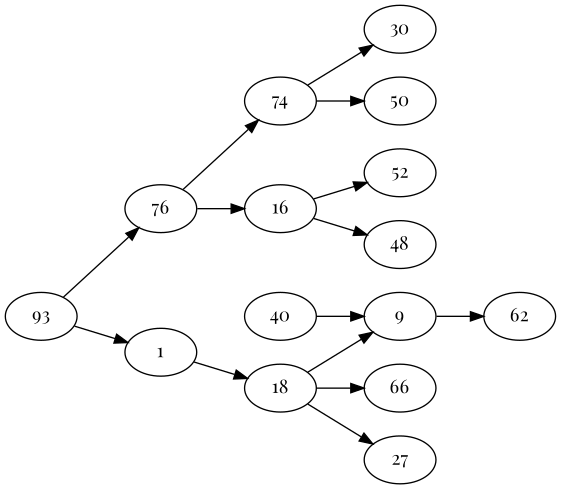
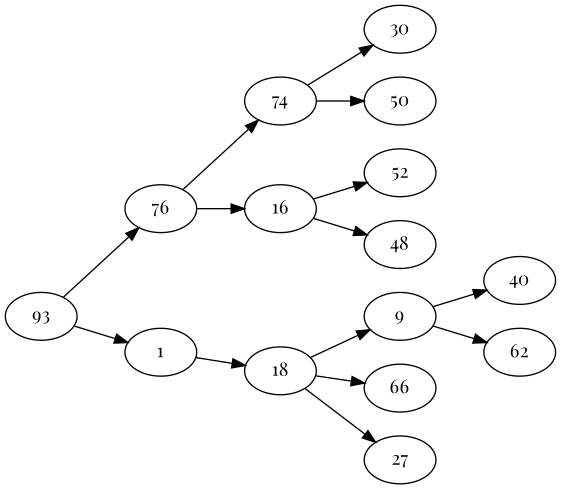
  digraph {
    fontname="Playfair Display"
    rankdir=LR
    node [fontname="Playfair Display"]
    edge [fontname="Playfair Display"]
    93
    76
    1
    74
    16
    18
    30
    50
    52
    48
    9
    40
    62
    66
    n15 [label=27]
    93 -> 76
    93 -> 1
    76 -> 74
    76 -> 16
    1 -> 18
    74 -> 30
    74 -> 50
    16 -> 52
    16 -> 48
    18 -> 9
    18 -> 66
    18 -> n15
-   40 -> 9
+   9 -> 40
    9 -> 62
  }
